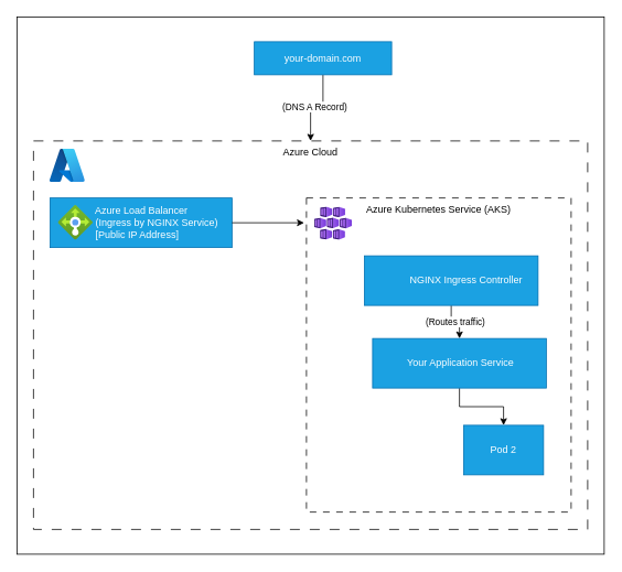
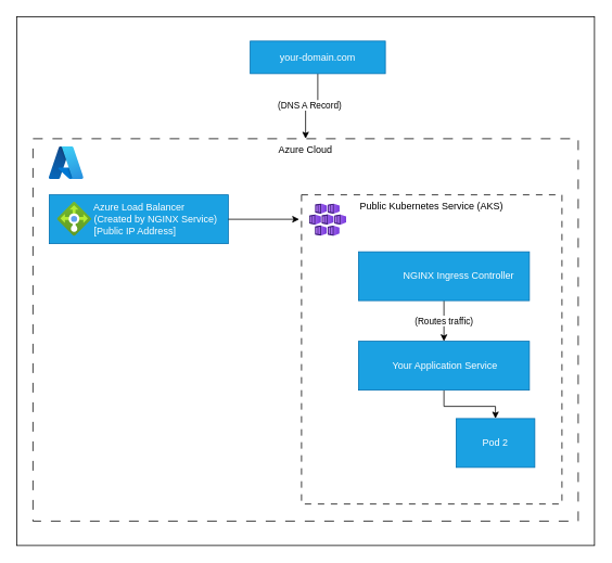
  <mxCell id="0" />
  <mxCell id="1" parent="0" />
  <mxCell id="2" value="" style="rounded=0;whiteSpace=wrap;html=1;fillColor=none;" vertex="1" parent="1"><mxGeometry x="20" y="20" width="710" height="650" as="geometry" /></mxCell>
  <mxCell id="3" style="edgeStyle=orthogonalEdgeStyle;rounded=0;orthogonalLoop=1;jettySize=auto;html=1;entryX=0.5;entryY=0;entryDx=0;entryDy=0;" parent="1" source="5" target="7" edge="1"><mxGeometry relative="1" as="geometry" /></mxCell>
  <mxCell id="4" value="(&lt;span class=&quot;selected&quot;&gt;DNS A Record)&lt;/span&gt;" style="edgeLabel;html=1;align=center;verticalAlign=middle;resizable=0;points=[];" parent="3" vertex="1" connectable="0"><mxGeometry x="0.075" y="-2" relative="1" as="geometry"><mxPoint as="offset" /></mxGeometry></mxCell>
  <mxCell id="5" value="&lt;span class=&quot;selected&quot;&gt;your-domain.com&lt;/span&gt;" style="rounded=0;whiteSpace=wrap;html=1;fillColor=#1ba1e2;fontColor=#ffffff;strokeColor=#006EAF;" parent="1" vertex="1"><mxGeometry x="307" y="50" width="166" height="40" as="geometry" /></mxCell>
  <mxCell id="6" value="" style="image;aspect=fixed;html=1;points=[];align=center;fontSize=12;image=img/lib/azure2/other/Azure_A.svg;" parent="1" vertex="1"><mxGeometry x="60" y="180" width="42.42" height="40" as="geometry" /></mxCell>
  <mxCell id="7" value="Azure Cloud" style="rounded=0;whiteSpace=wrap;html=1;fillColor=none;dashed=1;dashPattern=12 12;verticalAlign=top;" parent="1" vertex="1"><mxGeometry x="40" y="170" width="670" height="470" as="geometry" /></mxCell>
- <mxCell id="8" value="&lt;blockquote style=&quot;margin: 0 0 0 40px; border: none; padding: 0px;&quot;&gt;&lt;span class=&quot;selected&quot;&gt;&amp;nbsp; &amp;nbsp; Azure Load Balancer&lt;/span&gt;&lt;div&gt;&lt;span class=&quot;selected&quot;&gt;&lt;span class=&quot;selected&quot;&gt;&amp;nbsp; &amp;nbsp; (Ingress by NGINX Service)&lt;/span&gt;&lt;/span&gt;&lt;/div&gt;&lt;div style=&quot;&quot;&gt;&lt;span class=&quot;selected&quot;&gt;&lt;span class=&quot;selected&quot;&gt;&lt;span class=&quot;selected&quot;&gt;&amp;nbsp; &amp;nbsp; [Public IP Address]&amp;nbsp;&lt;/span&gt;&lt;/span&gt;&lt;/span&gt;&lt;/div&gt;&lt;/blockquote&gt;" style="rounded=0;whiteSpace=wrap;html=1;fillColor=#1ba1e2;fontColor=#ffffff;strokeColor=#006EAF;align=left;" parent="1" vertex="1"><mxGeometry x="60" y="239" width="220" height="60" as="geometry" /></mxCell>
+ <mxCell id="8" value="&lt;blockquote style=&quot;margin: 0 0 0 40px; border: none; padding: 0px;&quot;&gt;&lt;span class=&quot;selected&quot;&gt;&amp;nbsp; &amp;nbsp; Azure Load Balancer&lt;/span&gt;&lt;div&gt;&lt;span class=&quot;selected&quot;&gt;&lt;span class=&quot;selected&quot;&gt;&amp;nbsp; &amp;nbsp; (Created by NGINX Service)&lt;/span&gt;&lt;/span&gt;&lt;/div&gt;&lt;div style=&quot;&quot;&gt;&lt;span class=&quot;selected&quot;&gt;&lt;span class=&quot;selected&quot;&gt;&lt;span class=&quot;selected&quot;&gt;&amp;nbsp; &amp;nbsp; [Public IP Address]&amp;nbsp;&lt;/span&gt;&lt;/span&gt;&lt;/span&gt;&lt;/div&gt;&lt;/blockquote&gt;" style="rounded=0;whiteSpace=wrap;html=1;fillColor=#1ba1e2;fontColor=#ffffff;strokeColor=#006EAF;align=left;" parent="1" vertex="1"><mxGeometry x="60" y="239" width="220" height="60" as="geometry" /></mxCell>
  <mxCell id="9" value="" style="image;aspect=fixed;html=1;points=[];align=center;fontSize=12;image=img/lib/azure2/networking/Load_Balancers.svg;" parent="1" vertex="1"><mxGeometry x="70" y="248" width="42" height="42" as="geometry" /></mxCell>
- <mxCell id="10" value="&lt;span class=&quot;selected&quot;&gt;Azure Kubernetes Service (AKS)&lt;/span&gt;" style="rounded=0;whiteSpace=wrap;html=1;fillColor=none;dashed=1;dashPattern=8 8;verticalAlign=top;" parent="1" vertex="1"><mxGeometry x="370" y="239" width="320" height="380" as="geometry" /></mxCell>
+ <mxCell id="10" value="&lt;span class=&quot;selected&quot;&gt;Public Kubernetes Service (AKS)&lt;/span&gt;" style="rounded=0;whiteSpace=wrap;html=1;fillColor=none;dashed=1;dashPattern=8 8;verticalAlign=top;" parent="1" vertex="1"><mxGeometry x="370" y="239" width="320" height="380" as="geometry" /></mxCell>
  <mxCell id="11" value="" style="image;aspect=fixed;html=1;points=[];align=center;fontSize=12;image=img/lib/azure2/compute/Kubernetes_Services.svg;" parent="1" vertex="1"><mxGeometry x="380" y="250" width="45.33" height="40" as="geometry" /></mxCell>
  <mxCell id="12" value="&lt;span class=&quot;selected&quot;&gt;(Routes traffic)&lt;/span&gt;" style="edgeStyle=orthogonalEdgeStyle;rounded=0;orthogonalLoop=1;jettySize=auto;html=1;entryX=0.5;entryY=0;entryDx=0;entryDy=0;" parent="1" source="13" target="16" edge="1"><mxGeometry relative="1" as="geometry" /></mxCell>
  <mxCell id="13" value="&lt;blockquote style=&quot;margin: 0 0 0 40px; border: none; padding: 0px;&quot;&gt;&lt;font style=&quot;color: rgb(255, 255, 255);&quot;&gt;&amp;nbsp; &amp;nbsp;&amp;nbsp;&lt;span style=&quot;background-color: transparent;&quot;&gt;NGINX Ingress Controller&lt;/span&gt;&lt;/font&gt;&lt;/blockquote&gt;" style="rounded=0;whiteSpace=wrap;html=1;fillColor=#1ba1e2;fontColor=#ffffff;strokeColor=#006EAF;align=left;" parent="1" vertex="1"><mxGeometry x="440" y="309" width="210" height="60" as="geometry" /></mxCell>
  <mxCell id="14" value="" style="shape=image;verticalLabelPosition=bottom;labelBackgroundColor=default;verticalAlign=top;aspect=fixed;imageAspect=0;image=https://www.svgrepo.com/show/373924/nginx.svg;" parent="1" vertex="1"><mxGeometry x="443.33" y="318" width="42" height="42" as="geometry" /></mxCell>
  <mxCell id="15" style="edgeStyle=orthogonalEdgeStyle;rounded=0;orthogonalLoop=1;jettySize=auto;html=1;entryX=0.5;entryY=0;entryDx=0;entryDy=0;" parent="1" source="16" target="17" edge="1"><mxGeometry relative="1" as="geometry" /></mxCell>
- <mxCell id="16" value="&lt;blockquote style=&quot;margin: 0 0 0 40px; border: none; padding: 0px;&quot;&gt;&lt;span class=&quot;selected&quot;&gt;Your Application Service&lt;/span&gt;&lt;/blockquote&gt;" style="rounded=0;whiteSpace=wrap;html=1;fillColor=#1ba1e2;fontColor=#ffffff;strokeColor=#006EAF;align=left;" parent="1" vertex="1"><mxGeometry x="450" y="409" width="210" height="60" as="geometry" /></mxCell>
+ <mxCell id="16" value="&lt;blockquote style=&quot;margin: 0 0 0 40px; border: none; padding: 0px;&quot;&gt;&lt;span class=&quot;selected&quot;&gt;Your Application Service&lt;/span&gt;&lt;/blockquote&gt;" style="rounded=0;whiteSpace=wrap;html=1;fillColor=#1ba1e2;fontColor=#ffffff;strokeColor=#006EAF;align=left;" parent="1" vertex="1"><mxGeometry x="440" y="419" width="210" height="60" as="geometry" /></mxCell>
  <mxCell id="17" value="&lt;span class=&quot;selected&quot;&gt;Pod 2&lt;/span&gt;" style="rounded=0;whiteSpace=wrap;html=1;fillColor=#1ba1e2;fontColor=#ffffff;strokeColor=#006EAF;align=center;" parent="1" vertex="1"><mxGeometry x="560" y="514" width="96.67" height="60" as="geometry" /></mxCell>
  <mxCell id="18" style="edgeStyle=orthogonalEdgeStyle;rounded=0;orthogonalLoop=1;jettySize=auto;html=1;entryX=-0.009;entryY=0.079;entryDx=0;entryDy=0;entryPerimeter=0;" parent="1" source="8" target="10" edge="1"><mxGeometry relative="1" as="geometry" /></mxCell>
